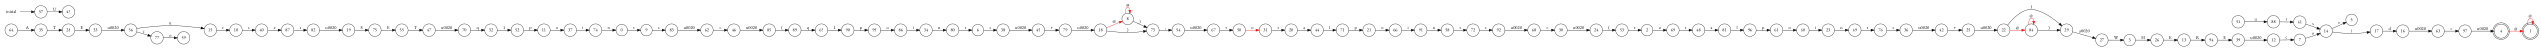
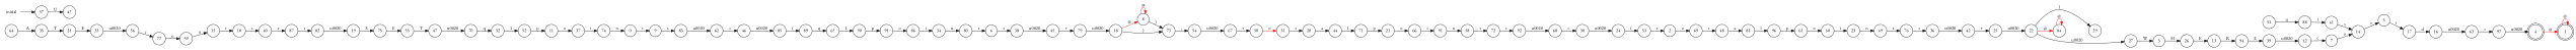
  digraph {
    fontname="EB Garamond"
    rankdir=LR
    node [fontname="EB Garamond" shape=circle]
    edge [fontname="EB Garamond"]
    0
    9
    83
    62
    1 [shape=doublecircle]
    2
    69
    48
    81
    3
    26
    13
    94
    4 [shape=doublecircle]
    5
    17
    16
    63
    6
    38
    45
    79
    7
    14
    51
    88
    41
    8
    73
    54
    67
    46
    10
    40
    87
    82
    11
    37
    74
    12
    39
    15
    n43 [label=97]
    18
    19
    75
    55
    47
    20
    44
    71
    21
    66
    91
    58
    22
    29
    84
    27
    23
    49
    76
    36
    24
    53
    25
    28
    33
    56
    77
    30
    31
    32
    52
    59
    34
    80
    35
    42
    64
    85
    89
    65
    70
    96
    61
    50
    57
    43
    initial [shape=plaintext]
    72
    92
    68
    60
    90
    95
    86
    0 -> 9 [label=t]
    9 -> 83 [label=s]
    83 -> 62 [label="\u0020"]
    62 -> 46 [label="="]
    1 -> 1 [color=red label="@"]
    2 -> 69 [label=o]
    69 -> 48 [label=t]
    48 -> 81 [label=a]
    81 -> 96 [label=l]
    3 -> 26 [label=H]
    26 -> 13 [label=E]
    13 -> 94 [label=R]
    94 -> 39 [label=E]
    4 -> 1 [color=red label="@"]
-   14 -> 17 [label=i]
+   5 -> 17 [label=i]
    17 -> 16 [label=d]
    16 -> 63 [label="\u0020"]
    63 -> n43 [label="="]
    6 -> 38 [label=s]
    38 -> 45 [label="\u0020"]
    45 -> 79 [label="+"]
    79 -> 18 [label="\u0020"]
    7 -> 14 [label=o]
    14 -> 5 [label=e]
    51 -> 88 [label=u]
    88 -> 41 [label=r]
    41 -> 14 [label=s]
    8 -> 8 [color=red label="@"]
    8 -> 73 [label=")"]
    73 -> 54 [label=","]
    54 -> 67 [label="\u0020"]
    67 -> 50 [label=t]
    46 -> 85 [label="\u0020"]
    10 -> 40 [label=s]
    40 -> 87 [label=e]
    87 -> 82 [label=s]
    82 -> 19 [label="\u0020"]
    11 -> 37 [label=o]
    37 -> 74 [label=i]
    74 -> 0 [label=n]
    12 -> 7 [label=c]
    39 -> 12 [label="\u0020"]
    15 -> 10 [label=r]
    n43 -> 4 [label="\u0020"]
    18 -> 8 [color=red label="@"]
    18 -> 73 [label=")"]
    19 -> 75 [label=S]
    75 -> 55 [label=E]
    55 -> 47 [label=T]
    47 -> 70 [label="\u0020"]
    20 -> 44 [label=a]
    44 -> 71 [label=l]
    71 -> 21 [label=p]
    21 -> 66 [label=o]
    66 -> 91 [label=i]
    91 -> 58 [label=n]
    58 -> 72 [label=t]
    22 -> 29 [label=")"]
    22 -> 84 [color=red label="@"]
-   29 -> 27 [label="\u0020"]
-   84 -> 29 [label=")"]
+   22 -> 27 [label="\u0020"]
    84 -> 84 [color=red label="@"]
    27 -> 3 [label=W]
    23 -> 49 [label=n]
    49 -> 76 [label=t]
    76 -> 36 [label=s]
    36 -> 42 [label="\u0020"]
    24 -> 53 [label="("]
    53 -> 2 [label=t]
    25 -> 22 [label="\u0020"]
    28 -> 33 [label=E]
    33 -> 56 [label="\u0020"]
    56 -> 77 [label=c]
    77 -> 59 [label=o]
    30 -> 24 [label="\u0020"]
    31 -> 20 [label=t]
    32 -> 52 [label=1]
    52 -> 11 [label=p]
-   56 -> 15 [label=u]
+   59 -> 15 [label=u]
    34 -> 80 [label=n]
    80 -> 6 [label=t]
    35 -> 28 [label=T]
    42 -> 25 [label="+"]
    64 -> 35 [label=A]
    85 -> 89 [label="("]
    89 -> 65 [label=q]
    65 -> 90 [label=1]
    70 -> 32 [label=q]
    96 -> 61 [label=p]
    61 -> 60 [label=o]
    50 -> 31 [color=red label=o]
    57 -> 43 [label=U]
    initial -> 57
    72 -> 92 [label=s]
    92 -> 68 [label="\u0020"]
    68 -> 30 [label="="]
    60 -> 23 [label=i]
    90 -> 95 [label=p]
    95 -> 86 [label=o]
    86 -> 34 [label=i]
  }
